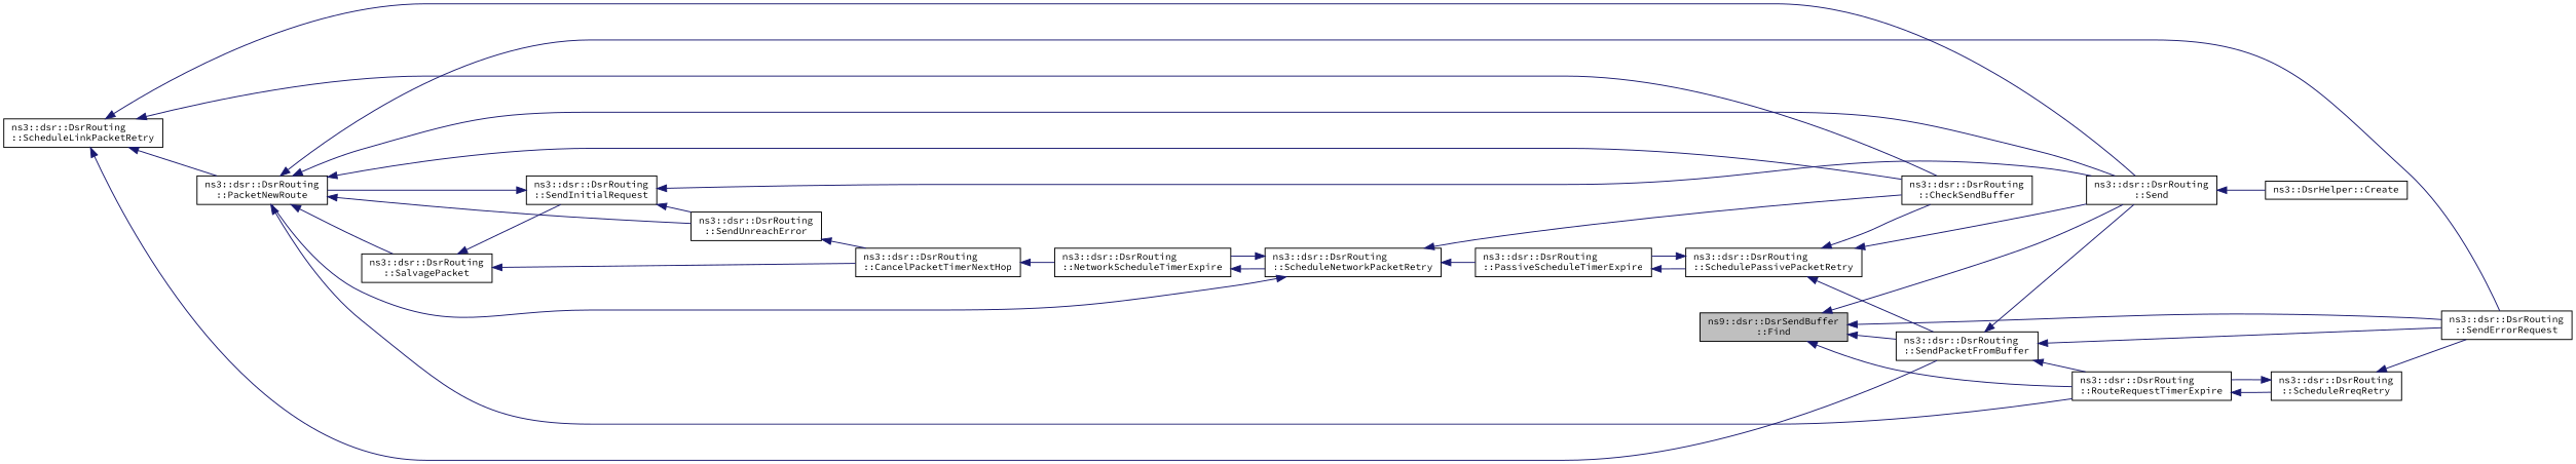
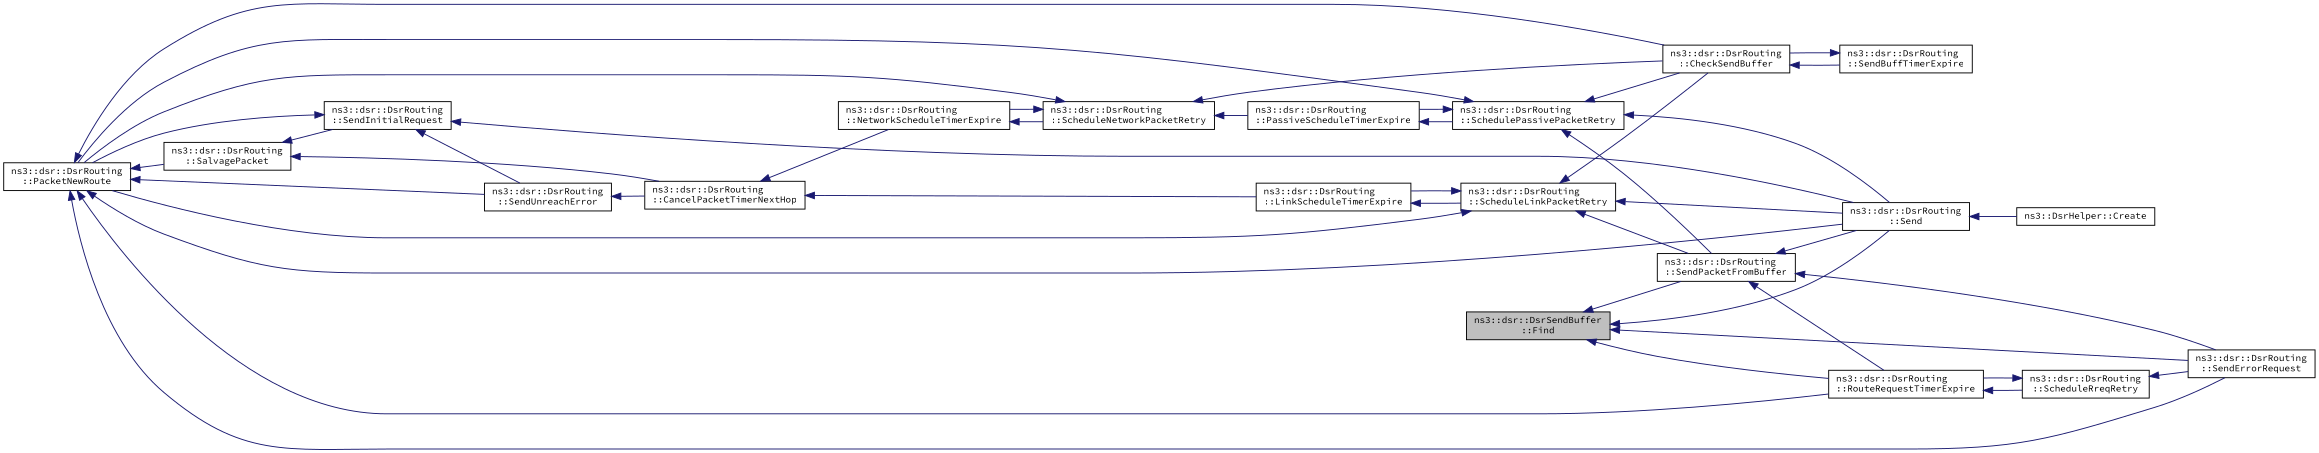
  digraph {
    fontname="Source Code Pro"
    rankdir=LR
    node [color=black fillcolor=white fontname="Source Code Pro" fontsize=10 shape=record style=filled]
    edge [color=midnightblue dir=back fontname="Source Code Pro" fontsize=10 labelfontname=Helvetica labelfontsize=10 style=solid]
-   n1 [fillcolor=grey75 fontcolor=black height=0.2 label="ns9::dsr::DsrSendBuffer\l::Find" width=0.4]
+   n1 [fillcolor=grey75 fontcolor=black height=0.2 label="ns3::dsr::DsrSendBuffer\l::Find" width=0.4]
    n2 [height=0.2 label="ns3::dsr::DsrRouting\l::Send" width=0.4]
    n3 [height=0.2 label="ns3::dsr::DsrRouting\l::SendPacketFromBuffer" width=0.4]
    n4 [height=0.2 label="ns3::dsr::DsrRouting\l::SendErrorRequest" width=0.4]
    n5 [height=0.2 label="ns3::dsr::DsrRouting\l::RouteRequestTimerExpire" width=0.4]
    n6 [height=0.2 label="ns3::DsrHelper::Create" width=0.4]
    n7 [height=0.2 label="ns3::dsr::DsrRouting\l::ScheduleRreqRetry" width=0.4]
    n8 [height=0.2 label="ns3::dsr::DsrRouting\l::SendUnreachError" width=0.4]
    n9 [height=0.2 label="ns3::dsr::DsrRouting\l::CancelPacketTimerNextHop" width=0.4]
+   n10 [height=0.2 label="ns3::dsr::DsrRouting\l::LinkScheduleTimerExpire" width=0.4]
    n11 [height=0.2 label="ns3::dsr::DsrRouting\l::NetworkScheduleTimerExpire" width=0.4]
    n12 [height=0.2 label="ns3::dsr::DsrRouting\l::ScheduleLinkPacketRetry" width=0.4]
    n13 [height=0.2 label="ns3::dsr::DsrRouting\l::ScheduleNetworkPacketRetry" width=0.4]
    n14 [height=0.2 label="ns3::dsr::DsrRouting\l::CheckSendBuffer" width=0.4]
    n15 [height=0.2 label="ns3::dsr::DsrRouting\l::PacketNewRoute" width=0.4]
+   n16 [height=0.2 label="ns3::dsr::DsrRouting\l::SendBuffTimerExpire" width=0.4]
    n17 [height=0.2 label="ns3::dsr::DsrRouting\l::SalvagePacket" width=0.4]
    n18 [height=0.2 label="ns3::dsr::DsrRouting\l::SendInitialRequest" width=0.4]
    n19 [height=0.2 label="ns3::dsr::DsrRouting\l::PassiveScheduleTimerExpire" width=0.4]
    n20 [height=0.2 label="ns3::dsr::DsrRouting\l::SchedulePassivePacketRetry" width=0.4]
    n1 -> n2
    n1 -> n3
    n1 -> n4
    n1 -> n5
    n2 -> n6
    n3 -> n2
    n3 -> n4
    n3 -> n5
    n5 -> n7
    n7 -> n4
    n7 -> n5
    n8 -> n9
+   n9 -> n10
    n9 -> n11
+   n10 -> n12
    n11 -> n13
    n12 -> n2
    n12 -> n3
+   n12 -> n10
    n12 -> n14
    n12 -> n15
    n13 -> n11
    n13 -> n14
    n13 -> n15
    n13 -> n19
+   n14 -> n16
    n15 -> n2
    n15 -> n4
    n15 -> n5
    n15 -> n8
    n15 -> n14
    n15 -> n17
+   n16 -> n14
    n17 -> n9
    n17 -> n18
    n18 -> n2
    n18 -> n8
    n18 -> n15
    n19 -> n20
    n20 -> n2
    n20 -> n3
    n20 -> n14
+   n20 -> n15
    n20 -> n19
  }
